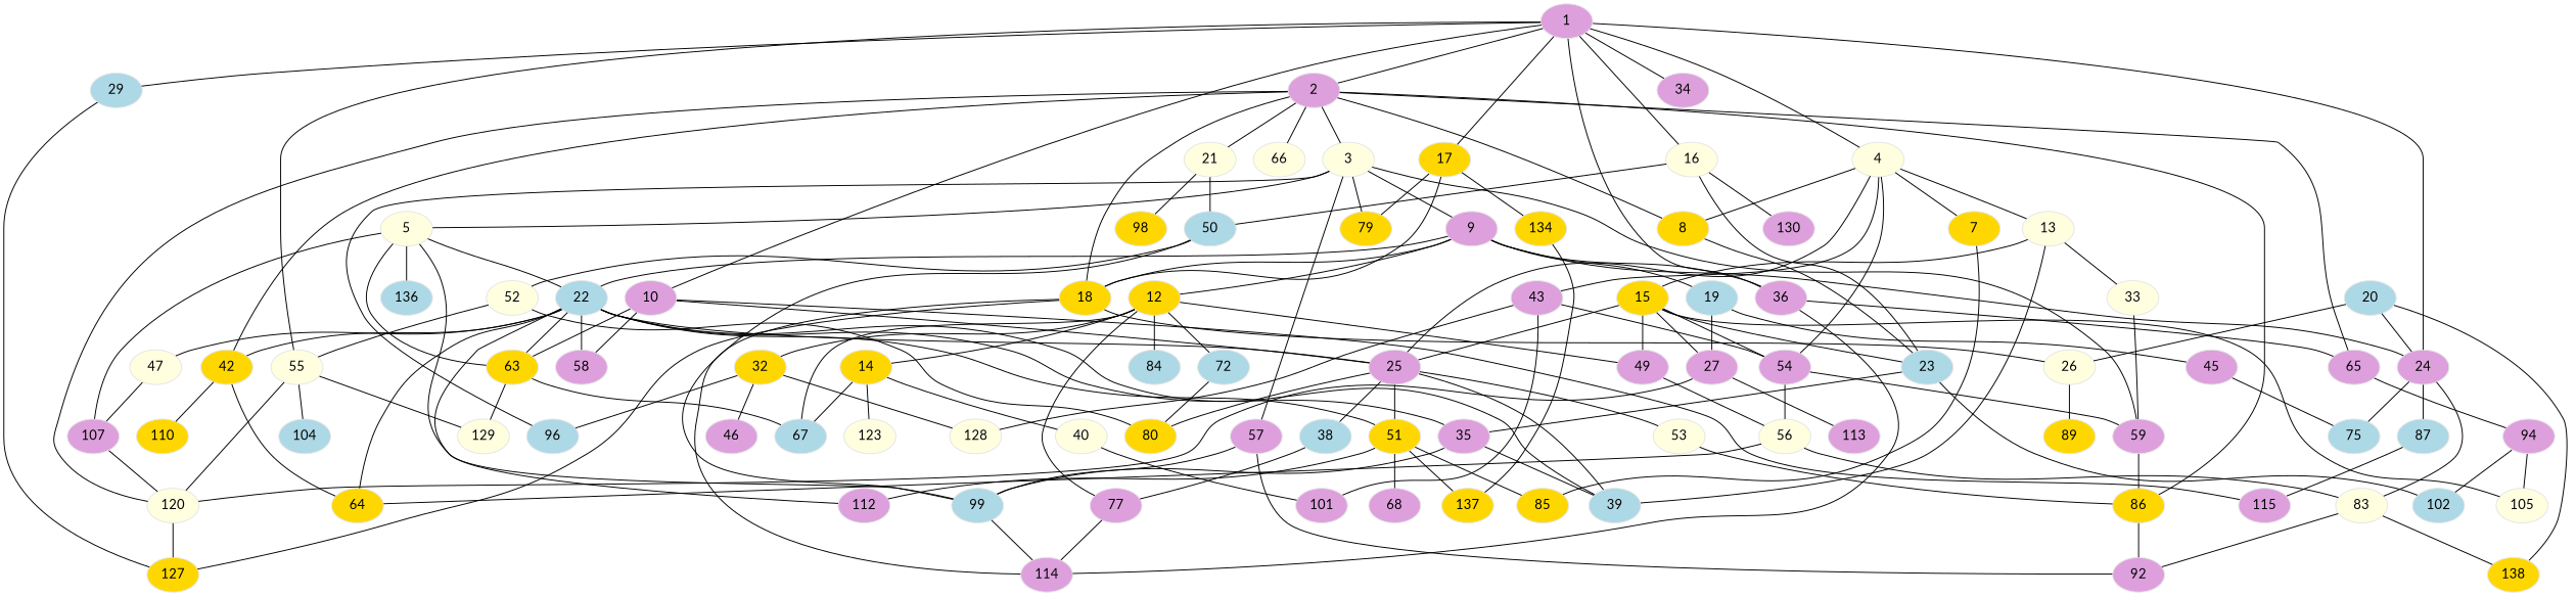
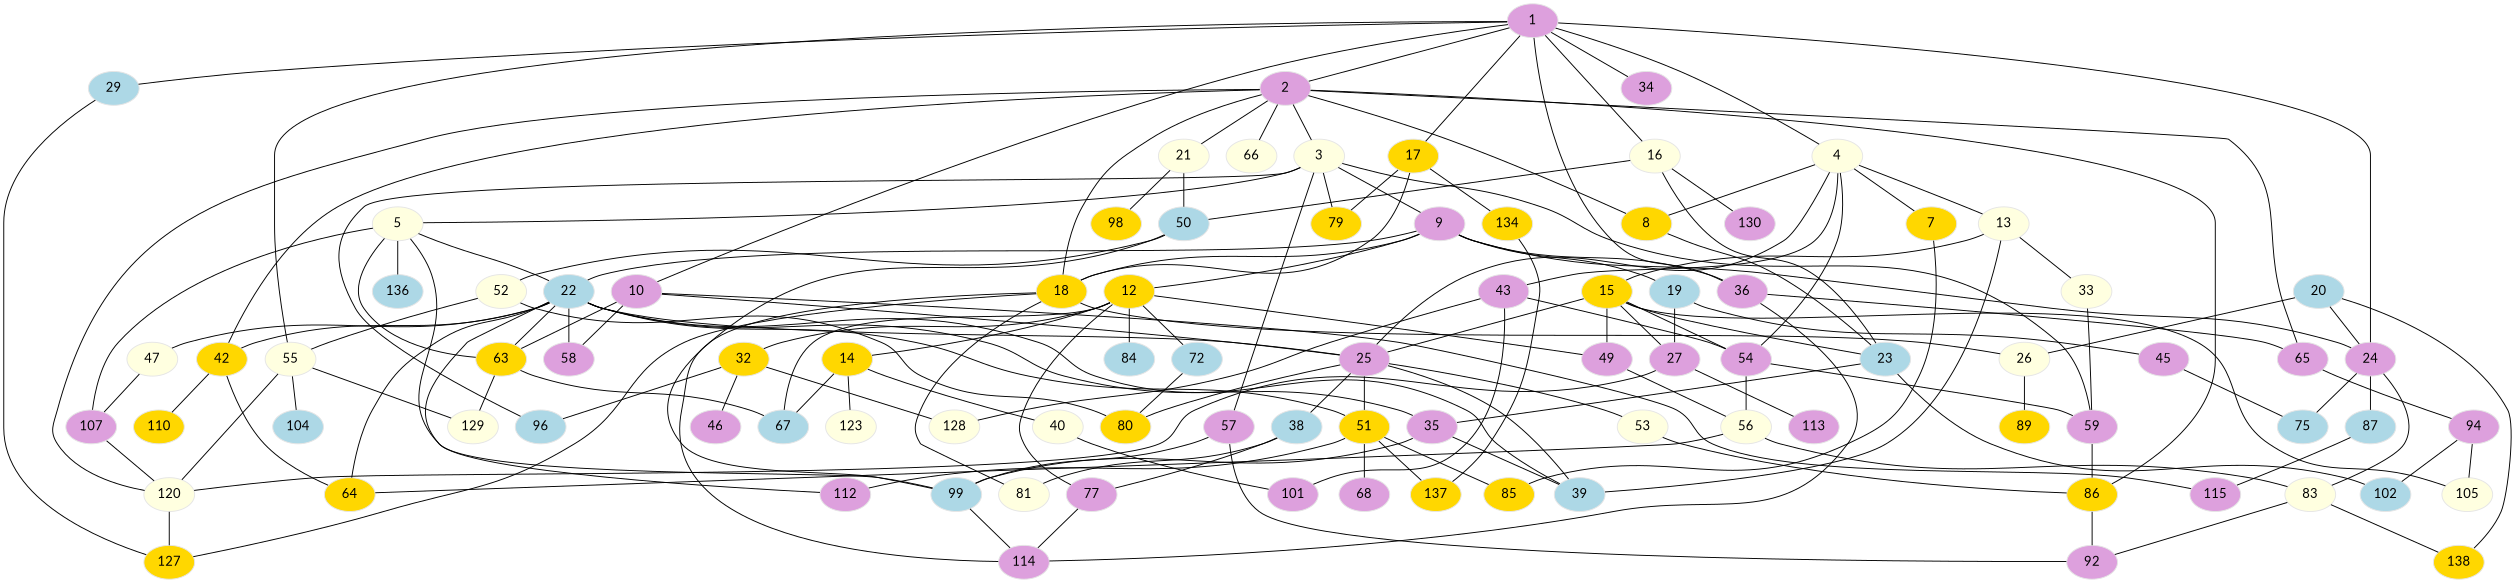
  graph {
    fontname=Lato
    node [color=gray90 fillcolor=plum fontname=Lato style=filled]
    edge [fontname=Lato]
    1 [super="+6"]
    2 [super="+60"]
    4 [fillcolor=lightyellow super="+122"]
    10 [super="+70"]
    16 [fillcolor=lightyellow super="+62"]
    17 [fillcolor=gold super="+119"]
    24 [super="+41"]
    29 [fillcolor=lightblue]
    34
    36 [super="+69"]
    55 [fillcolor=lightyellow super="+61"]
    3 [fillcolor=lightyellow super="+48"]
    8 [fillcolor=gold]
    18 [fillcolor=gold super="+131"]
    21 [fillcolor=lightyellow super="+31"]
    42 [fillcolor=gold super="+44"]
    65
    66 [fillcolor=lightyellow]
    86 [fillcolor=gold super="+95"]
    120 [fillcolor=lightyellow super="+126"]
    7 [fillcolor=gold]
    13 [fillcolor=lightyellow super="+106"]
    25 [super="+97"]
    43 [super="+116"]
    54 [super="+117"]
    63 [fillcolor=gold super="+74"]
    58
    115 [super="+139"]
    23 [fillcolor=lightblue]
    50 [fillcolor=lightblue super="+90"]
    130
    79 [fillcolor=gold super="+93"]
    134 [fillcolor=gold]
    75 [fillcolor=lightblue]
    83 [fillcolor=lightyellow super="+88"]
    87 [fillcolor=lightblue]
    127 [fillcolor=gold]
    114 [super="+135"]
    104 [fillcolor=lightblue]
    129 [fillcolor=lightyellow]
    5 [fillcolor=lightyellow super="+91"]
    9 [super="+11"]
    57
    59 [super="+124"]
    96 [fillcolor=lightblue]
    26 [fillcolor=lightyellow super="+109"]
+   81 [fillcolor=lightyellow]
    98 [fillcolor=gold]
    64 [fillcolor=gold super="+100"]
    110 [fillcolor=gold]
    94
    92
    22 [fillcolor=lightblue super="+28"]
    99 [fillcolor=lightblue]
    107 [super="+121"]
    136 [fillcolor=lightblue]
    12 [fillcolor=gold super="+132"]
    19 [fillcolor=lightblue]
    85 [fillcolor=gold super="+133"]
    15 [fillcolor=gold super="+111"]
    33 [fillcolor=lightyellow]
    39 [fillcolor=lightblue super="+73"]
    51 [fillcolor=gold super="+103"]
    38 [fillcolor=lightblue super="+78"]
    53 [fillcolor=lightyellow]
    80 [fillcolor=gold super="+108"]
    128 [fillcolor=lightyellow]
    101
    56 [fillcolor=lightyellow]
    35 [super="+71"]
    47 [fillcolor=lightyellow super="+82"]
    112
    67 [fillcolor=lightblue super="+125"]
    102 [fillcolor=lightblue]
    14 [fillcolor=gold super="+30"]
    32 [fillcolor=gold super="+37"]
    49
    72 [fillcolor=lightblue]
    77
    84 [fillcolor=lightblue]
    27 [super="+76"]
    45
    40 [fillcolor=lightyellow]
    123 [fillcolor=lightyellow]
    46
    105 [fillcolor=lightyellow]
    20 [fillcolor=lightblue]
    138 [fillcolor=gold]
    113
    52 [fillcolor=lightyellow]
    137 [fillcolor=gold]
    89 [fillcolor=gold]
    68
    1 -- 2
    1 -- 4
    1 -- 10
    1 -- 16
    1 -- 17
    1 -- 24
    1 -- 29
    1 -- 34
    1 -- 36
    1 -- 55
    2 -- 3
    2 -- 8
    2 -- 18
    2 -- 21
    2 -- 42
    2 -- 65
    2 -- 66
    2 -- 86
    2 -- 120
    4 -- 8
    4 -- 7
    4 -- 13
    4 -- 25
    4 -- 43
    4 -- 54
    10 -- 25
    10 -- 63
    10 -- 58
    10 -- 115
    16 -- 23
    16 -- 50
    16 -- 130
    17 -- 18
    17 -- 79
    17 -- 134
    24 -- 75
    24 -- 83
    24 -- 87
    29 -- 127
    36 -- 65
    36 -- 114
    55 -- 120
    55 -- 104
    55 -- 129
    3 -- 79
    3 -- 5
    3 -- 9
    3 -- 57
    3 -- 59
    3 -- 96
    8 -- 23
    18 -- 127
    18 -- 114
    18 -- 26
+   18 -- 81
    21 -- 50
    21 -- 98
    42 -- 64
    42 -- 110
    65 -- 94
    86 -- 92
    120 -- 127
    7 -- 85
    13 -- 15
    13 -- 33
    13 -- 39
    25 -- 39
    25 -- 51
    25 -- 38
    25 -- 53
    25 -- 80
    43 -- 54
    43 -- 128
    43 -- 101
    54 -- 59
    54 -- 56
    63 -- 129
    63 -- 67
    23 -- 35
    23 -- 102
    50 -- 99
    50 -- 52
    134 -- 137
    83 -- 92
    83 -- 138
    87 -- 115
    5 -- 63
    5 -- 22
    5 -- 99
    5 -- 107
    5 -- 136
    9 -- 24
    9 -- 36
    9 -- 18
    9 -- 22
    9 -- 12
    9 -- 19 [weight=2]
    57 -- 92
    57 -- 99
    59 -- 86
    26 -- 89
    94 -- 102
    94 -- 105
    22 -- 42
    22 -- 25
    22 -- 63
    22 -- 58
    22 -- 64
    22 -- 39
    22 -- 51
    22 -- 35
    22 -- 47
    22 -- 112
    99 -- 114
    107 -- 120
    12 -- 67
    12 -- 14
    12 -- 32
    12 -- 49
    12 -- 72
    12 -- 77
    12 -- 84
    19 -- 27
    19 -- 45
    15 -- 25
    15 -- 54
    15 -- 23
    15 -- 49
    15 -- 27
    15 -- 105
    33 -- 59
    51 -- 85
    51 -- 112
    51 -- 137
    51 -- 68
+   38 -- 81
    38 -- 77
    53 -- 86
    56 -- 83
    56 -- 64
    35 -- 99
    35 -- 39
    47 -- 107
    14 -- 67
    14 -- 40
    14 -- 123
    32 -- 96
    32 -- 128
    32 -- 46
    49 -- 56
    72 -- 80
    77 -- 114
    27 -- 120
    27 -- 113
    45 -- 75
    40 -- 101
    20 -- 24
    20 -- 26
    20 -- 138
    52 -- 55
    52 -- 80
  }
